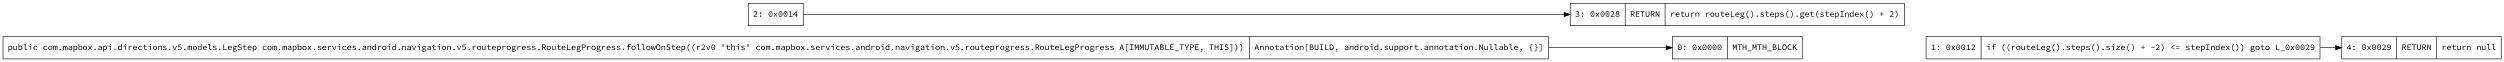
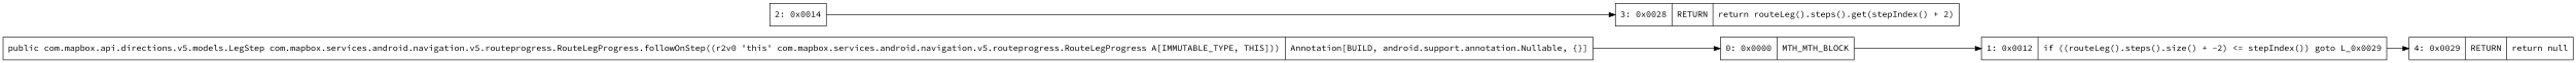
  digraph {
    fontname="Source Code Pro"
    rankdir=LR
    node [fontname="Source Code Pro" shape=record]
    edge [fontname="Source Code Pro"]
    n1 [label="{0\:\ 0x0000|MTH_MTH_BLOCK\l}"]
    n2 [label="{1\:\ 0x0012|if ((routeLeg().steps().size() + \-2) \<= stepIndex()) goto L_0x0029\l}"]
    n3 [label="{4\:\ 0x0029|RETURN\l|return null\l}"]
    n4 [label="{2\:\ 0x0014}"]
    n5 [label="{3\:\ 0x0028|RETURN\l|return routeLeg().steps().get(stepIndex() + 2)\l}"]
    n6 [label="{public com.mapbox.api.directions.v5.models.LegStep com.mapbox.services.android.navigation.v5.routeprogress.RouteLegProgress.followOnStep((r2v0 'this' com.mapbox.services.android.navigation.v5.routeprogress.RouteLegProgress A[IMMUTABLE_TYPE, THIS]))  | Annotation[BUILD, android.support.annotation.Nullable, \{\}]\l}"]
+   n1 -> n2
    n2 -> n3
    n4 -> n5
    n6 -> n1
  }
